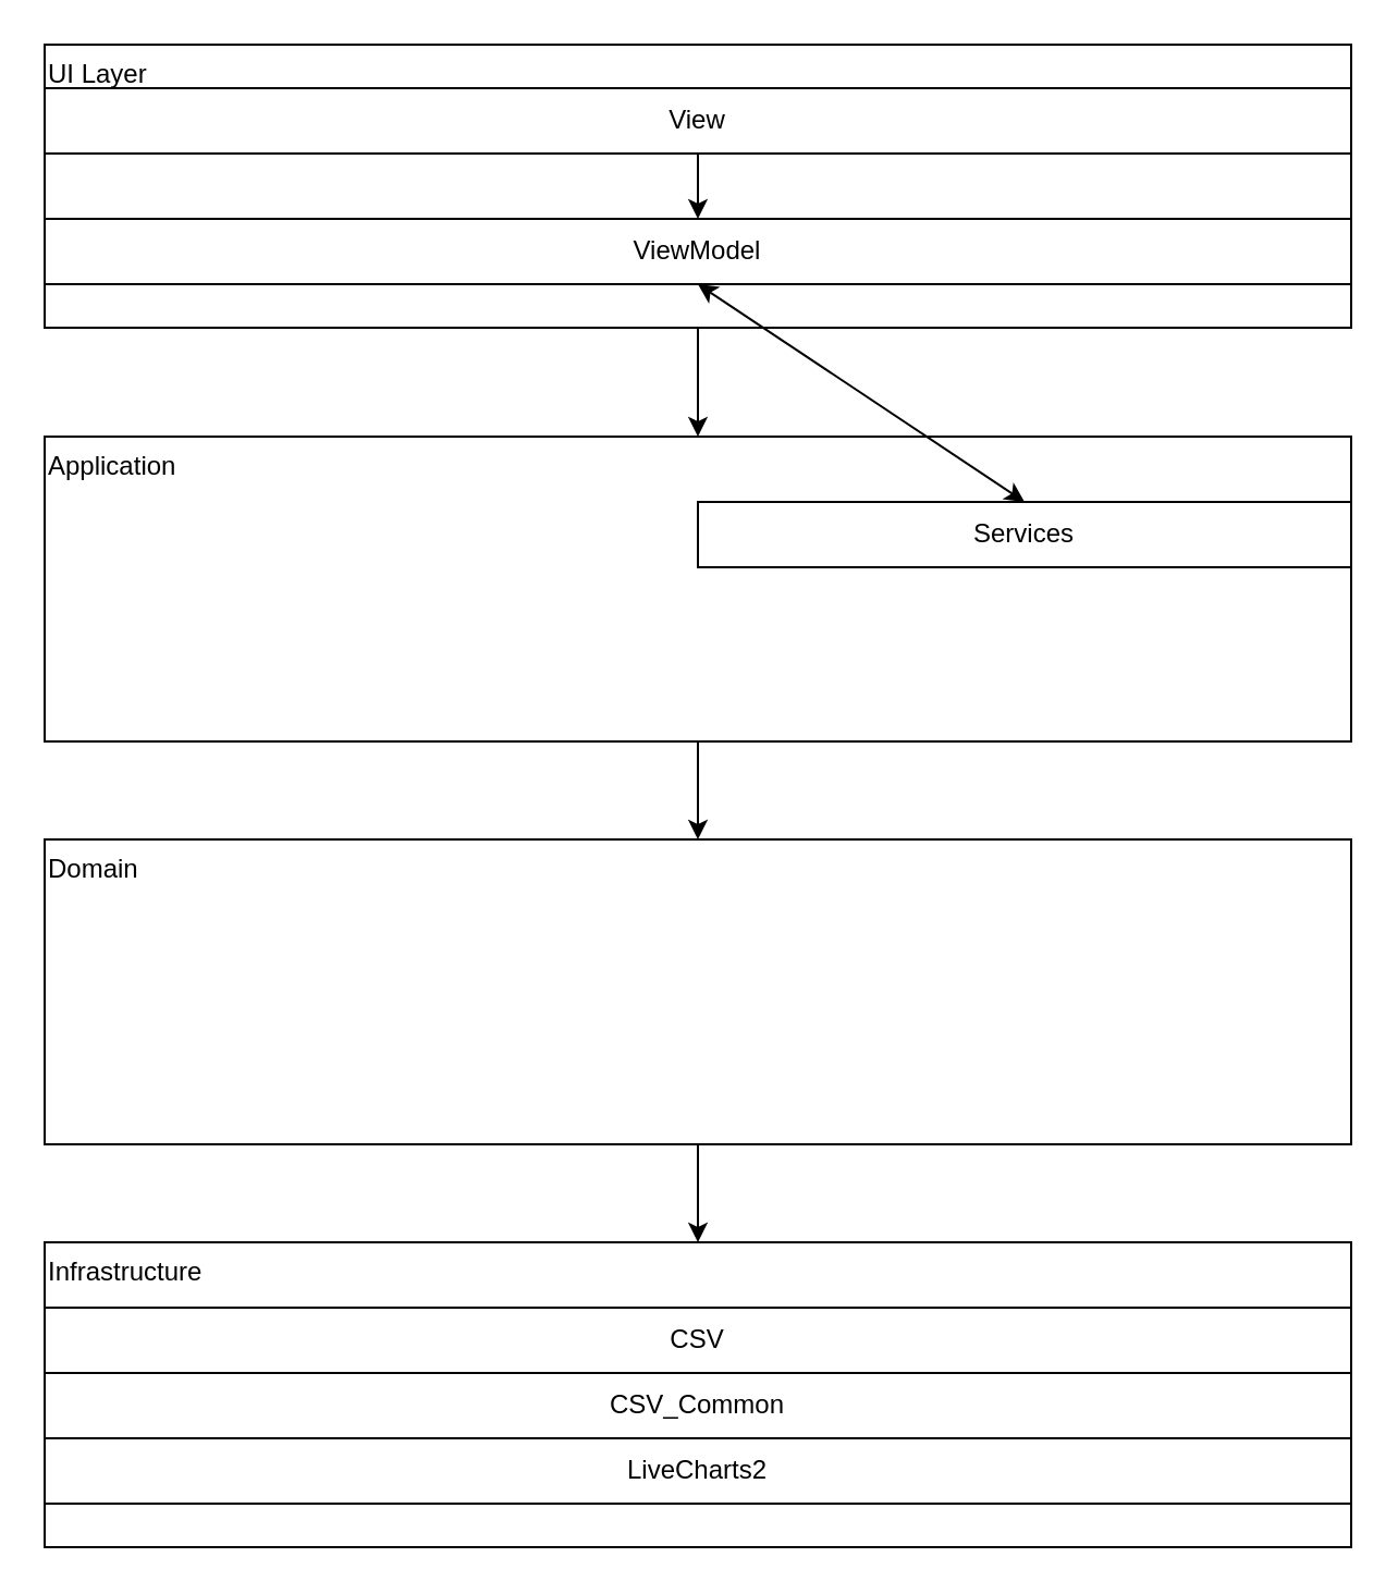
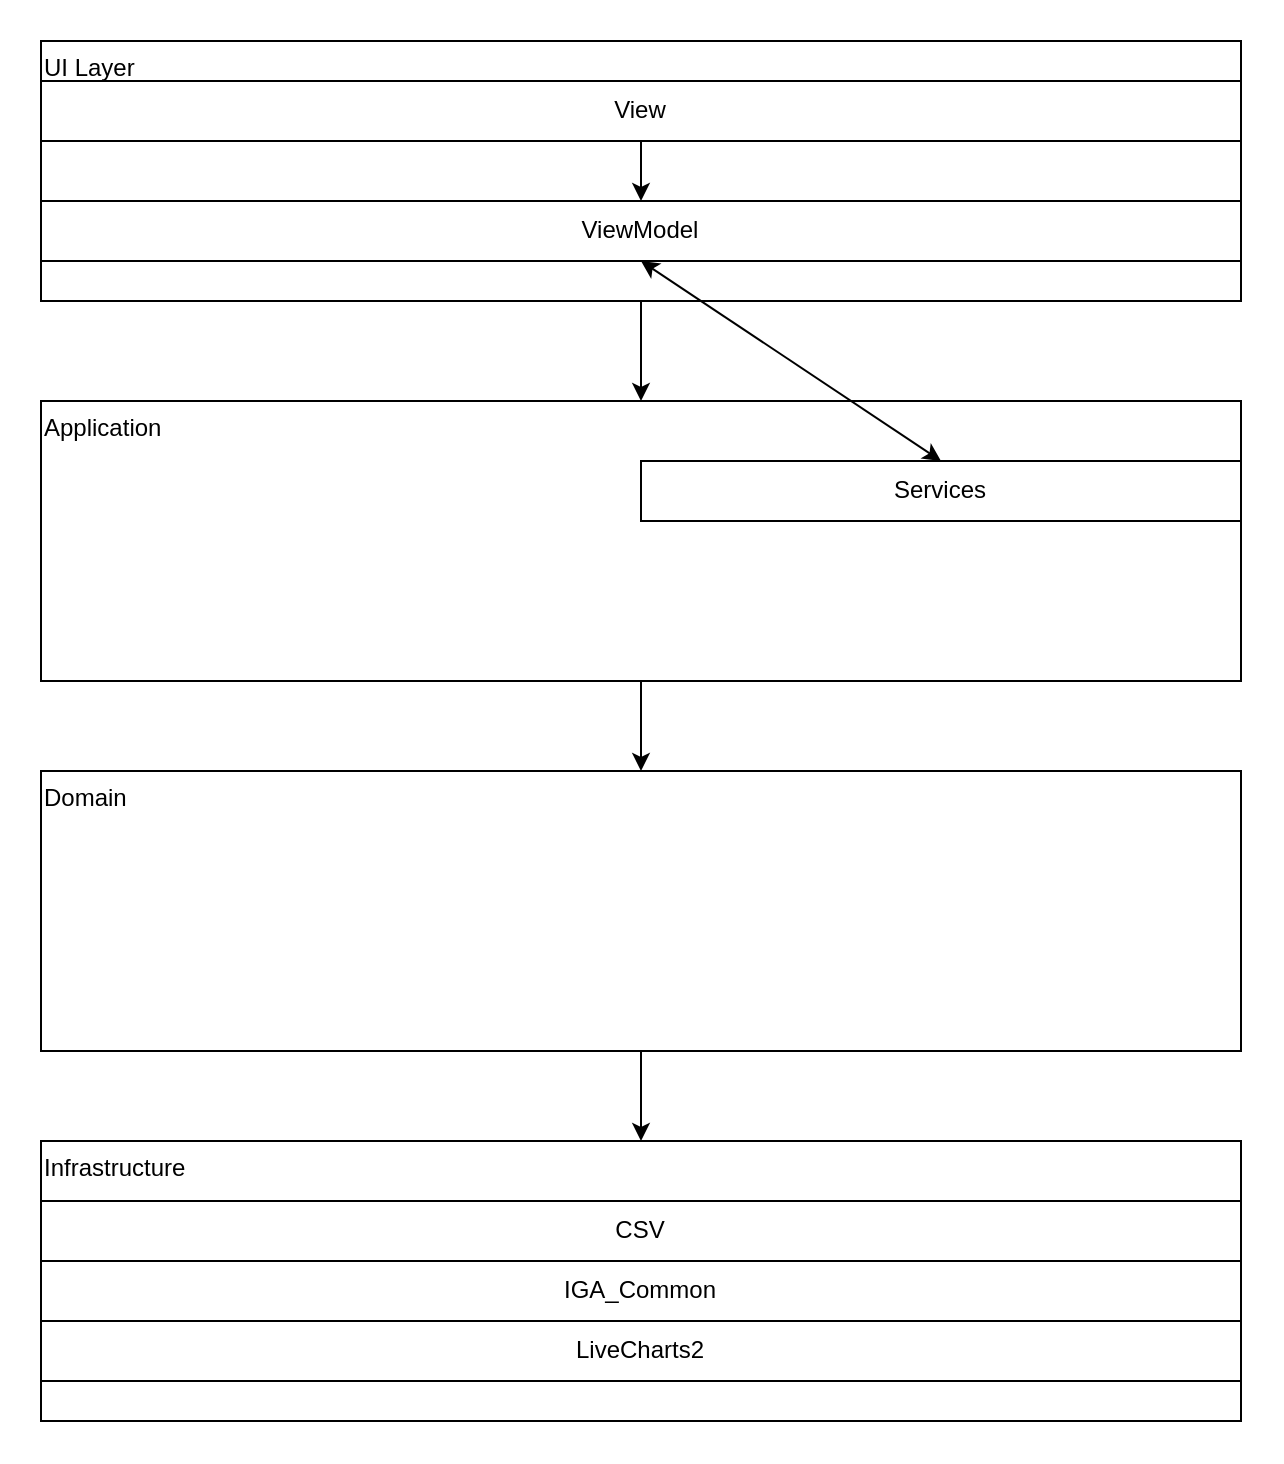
  <mxCell id="0" />
  <mxCell id="1" parent="0" />
  <mxCell id="2" value="UI Layer" style="rounded=0;whiteSpace=wrap;html=1;align=left;verticalAlign=top;" vertex="1" parent="1"><mxGeometry x="20" y="20" width="600" height="130" as="geometry" /></mxCell>
  <mxCell id="3" value="View" style="rounded=0;whiteSpace=wrap;html=1;" vertex="1" parent="1"><mxGeometry x="20" y="40" width="600" height="30" as="geometry" /></mxCell>
  <mxCell id="4" value="ViewModel" style="rounded=0;whiteSpace=wrap;html=1;" vertex="1" parent="1"><mxGeometry x="20" y="100" width="600" height="30" as="geometry" /></mxCell>
  <mxCell id="5" value="&lt;span style=&quot;background-color: transparent; color: light-dark(rgb(0, 0, 0), rgb(255, 255, 255));&quot;&gt;Application&lt;/span&gt;" style="rounded=0;whiteSpace=wrap;html=1;align=left;verticalAlign=top;" vertex="1" parent="1"><mxGeometry x="20" y="200" width="600" height="140" as="geometry" /></mxCell>
  <mxCell id="6" value="Domain" style="rounded=0;whiteSpace=wrap;html=1;align=left;verticalAlign=top;" vertex="1" parent="1"><mxGeometry x="20" y="385" width="600" height="140" as="geometry" /></mxCell>
  <mxCell id="7" value="Infrastructure" style="rounded=0;whiteSpace=wrap;html=1;align=left;verticalAlign=top;" vertex="1" parent="1"><mxGeometry x="20" y="570" width="600" height="140" as="geometry" /></mxCell>
  <mxCell id="8" value="" style="endArrow=classic;html=1;rounded=0;exitX=0.5;exitY=1;exitDx=0;exitDy=0;entryX=0.5;entryY=0;entryDx=0;entryDy=0;" edge="1" parent="1" source="3" target="4"><mxGeometry width="50" height="50" relative="1" as="geometry"><mxPoint x="350" y="290" as="sourcePoint" /><mxPoint x="400" y="240" as="targetPoint" /></mxGeometry></mxCell>
  <mxCell id="9" value="" style="endArrow=classic;html=1;rounded=0;exitX=0.5;exitY=1;exitDx=0;exitDy=0;entryX=0.5;entryY=0;entryDx=0;entryDy=0;" edge="1" parent="1" source="2" target="5"><mxGeometry width="50" height="50" relative="1" as="geometry"><mxPoint x="350" y="290" as="sourcePoint" /><mxPoint x="400" y="240" as="targetPoint" /></mxGeometry></mxCell>
  <mxCell id="10" value="" style="endArrow=classic;html=1;rounded=0;exitX=0.5;exitY=1;exitDx=0;exitDy=0;entryX=0.5;entryY=0;entryDx=0;entryDy=0;" edge="1" parent="1" source="5" target="6"><mxGeometry width="50" height="50" relative="1" as="geometry"><mxPoint x="430" y="280" as="sourcePoint" /><mxPoint x="430" y="330" as="targetPoint" /></mxGeometry></mxCell>
  <mxCell id="11" value="" style="endArrow=classic;html=1;rounded=0;exitX=0.5;exitY=1;exitDx=0;exitDy=0;entryX=0.5;entryY=0;entryDx=0;entryDy=0;" edge="1" parent="1" source="6" target="7"><mxGeometry width="50" height="50" relative="1" as="geometry"><mxPoint x="350" y="500" as="sourcePoint" /><mxPoint x="350" y="545" as="targetPoint" /></mxGeometry></mxCell>
  <mxCell id="12" value="Services" style="rounded=0;whiteSpace=wrap;html=1;" vertex="1" parent="1"><mxGeometry x="320" y="230" width="300" height="30" as="geometry" /></mxCell>
  <mxCell id="13" value="CSV" style="rounded=0;whiteSpace=wrap;html=1;" vertex="1" parent="1"><mxGeometry x="20" y="600" width="600" height="30" as="geometry" /></mxCell>
  <mxCell id="14" value="LiveCharts2" style="rounded=0;whiteSpace=wrap;html=1;" vertex="1" parent="1"><mxGeometry x="20" y="660" width="600" height="30" as="geometry" /></mxCell>
- <mxCell id="15" value="CSV_Common" style="rounded=0;whiteSpace=wrap;html=1;" vertex="1" parent="1"><mxGeometry x="20" y="630" width="600" height="30" as="geometry" /></mxCell>
+ <mxCell id="15" value="IGA_Common" style="rounded=0;whiteSpace=wrap;html=1;" vertex="1" parent="1"><mxGeometry x="20" y="630" width="600" height="30" as="geometry" /></mxCell>
  <mxCell id="16" value="" style="endArrow=classic;startArrow=classic;html=1;rounded=0;entryX=0.5;entryY=1;entryDx=0;entryDy=0;exitX=0.5;exitY=0;exitDx=0;exitDy=0;" edge="1" parent="1" source="12" target="4"><mxGeometry width="50" height="50" relative="1" as="geometry"><mxPoint x="300" y="340" as="sourcePoint" /><mxPoint x="450" y="240" as="targetPoint" /></mxGeometry></mxCell>
